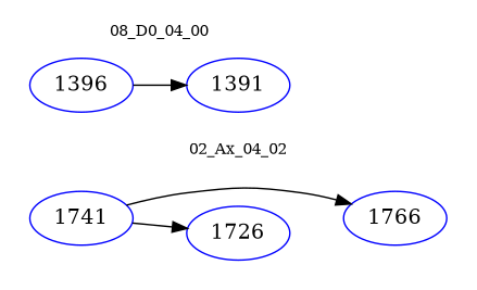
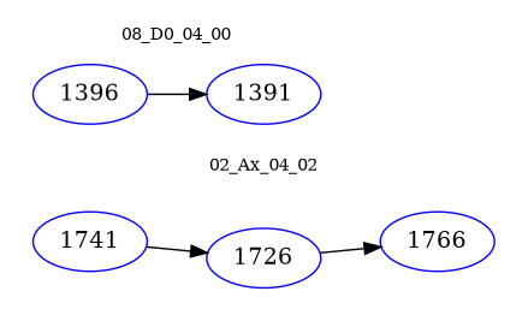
  digraph {
    rankdir=LR
    node [color=blue]
    edge [color=black]
    n1 [label=1741]
    n2 [label=1726]
    n3 [label=1766]
    n4 [label=1396]
    n5 [label=1391]
    subgraph cluster_1 {
      color=white
      fontsize=10
      label="02_Ax_04_02"
      n1
      n2
      n3
    }
    subgraph cluster_2 {
      color=white
      fontsize=10
      label="08_D0_04_00"
      n4
      n5
    }
    n1 -> n2
-   n1 -> n3
+   n2 -> n3
    n4 -> n5
  }
